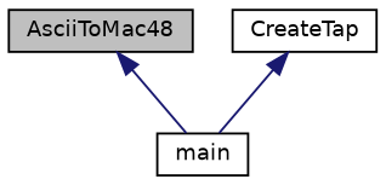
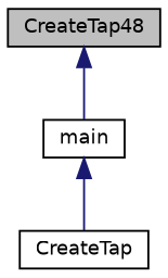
  digraph {
    rankdir=TB
    node [color=black fillcolor=white fontname=Helvetica fontsize=10 shape=record style=filled]
    edge [color=midnightblue dir=back fontname=Helvetica fontsize=10 labelfontname=Helvetica labelfontsize=10 style=solid]
-   n1 [fillcolor=grey75 fontcolor=black height=0.2 label=AsciiToMac48 width=0.4]
+   n1 [fillcolor=grey75 fontcolor=black height=0.2 label=CreateTap48 width=0.4]
    n2 [height=0.2 label=main width=0.4]
    n3 [height=0.2 label=CreateTap width=0.4]
    n1 -> n2
-   n3 -> n2
+   n2 -> n3
  }
